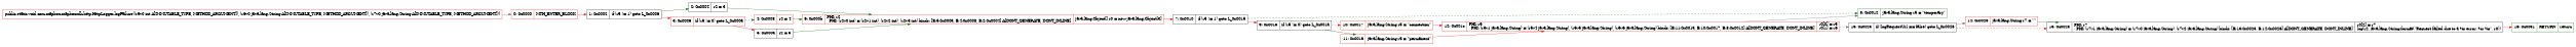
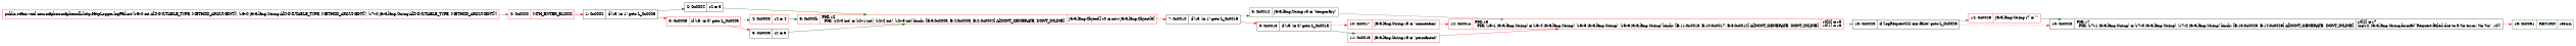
  digraph {
    rankdir=LR
    node [color=red shape=record]
    edge [color=red]
    n1 [label="{0\:\ 0x0000|MTH_ENTER_BLOCK\l}"]
    n2 [color=black label="{1\:\ 0x0002|if (r5 != 1) goto L_0x0006\l}"]
    n3 [color=black label="{2\:\ 0x0004|r2 = 3\l}"]
    n4 [label="{3\:\ 0x0006|if (r5 != 0) goto L_0x000a\l}"]
    n5 [label="{6\:\ 0x000b|PHI: r2 \l  PHI: (r2v0 int) = (r2v1 int), (r2v2 int), (r2v3 int) binds: [B:5:0x000a, B:4:0x0008, B:2:0x0004] A[DONT_GENERATE, DONT_INLINE]\l|java.lang.Object[] r0 = new java.lang.Object[3]\l}"]
    n6 [label="{4\:\ 0x0008|r2 = 4\l}"]
    n7 [color=black label="{5\:\ 0x000a|r2 = 5\l}"]
    n8 [color=black label="{7\:\ 0x0010|if (r5 != 1) goto L_0x0015\l}"]
    n9 [color=darkgreen label="{8\:\ 0x0012|java.lang.String r5 = \"temporary\"\l}"]
    n10 [color=black label="{9\:\ 0x0015|if (r5 != 0) goto L_0x001a\l}"]
    n11 [label="{12\:\ 0x001c|PHI: r5 \l  PHI: (r5v1 java.lang.String) = (r5v4 java.lang.String), (r5v5 java.lang.String), (r5v6 java.lang.String) binds: [B:11:0x001a, B:10:0x0017, B:8:0x0012] A[DONT_GENERATE, DONT_INLINE]\l|r0[0] = r5\lr0[1] = r6\l}"]
    n12 [label="{10\:\ 0x0017|java.lang.String r5 = \"connection\"\l}"]
    n13 [label="{11\:\ 0x001a|java.lang.String r5 = \"permanent\"\l}"]
    n14 [color=black label="{13\:\ 0x0023|if (logRequestUrl == false) goto L_0x0026\l}"]
    n15 [label="{14\:\ 0x0026|java.lang.String r7 = \"\"\l}"]
    n16 [color=black label="{15\:\ 0x0028|PHI: r7 \l  PHI: (r7v1 java.lang.String) = (r7v0 java.lang.String), (r7v2 java.lang.String) binds: [B:13:0x0023, B:14:0x0026] A[DONT_GENERATE, DONT_INLINE]\l|r0[2] = r7\llog(r2, java.lang.String.format(\"Request failed due to a %s error: %s %s\", r0))\l}"]
    n17 [color=darkgreen label="{16\:\ 0x0031|RETURN\l|return\l}"]
    n18 [label="{public static void com.mapbox.mapboxsdk.http.HttpLogger.logFailure((r5v0 int A[IMMUTABLE_TYPE, METHOD_ARGUMENT]), (r6v0 java.lang.String A[IMMUTABLE_TYPE, METHOD_ARGUMENT]), (r7v0 java.lang.String A[IMMUTABLE_TYPE, METHOD_ARGUMENT])) }"]
    n1 -> n2
    n2 -> n3 [color=darkgreen style=solid]
    n2 -> n4
    n3 -> n5 [color=darkgreen]
    n4 -> n6 [color=darkgreen style=dashed]
    n4 -> n7
    n5 -> n8
    n6 -> n5 [color=darkgreen]
    n7 -> n5 [color=darkgreen]
    n8 -> n9 [color=darkgreen style=dashed]
    n8 -> n10
-   n11 -> n9 [color=gray40]
+   n9 -> n11 [color=gray40]
    n10 -> n12 [style=dashed]
    n10 -> n13 [color=darkgreen]
    n11 -> n14 [color=gray40 style=dashed]
    n12 -> n11
    n13 -> n11
    n14 -> n15 [color=gray40]
    n14 -> n16 [style=dashed]
    n15 -> n16 [color=darkgreen]
    n16 -> n17
    n18 -> n1 [color=gray40]
  }
